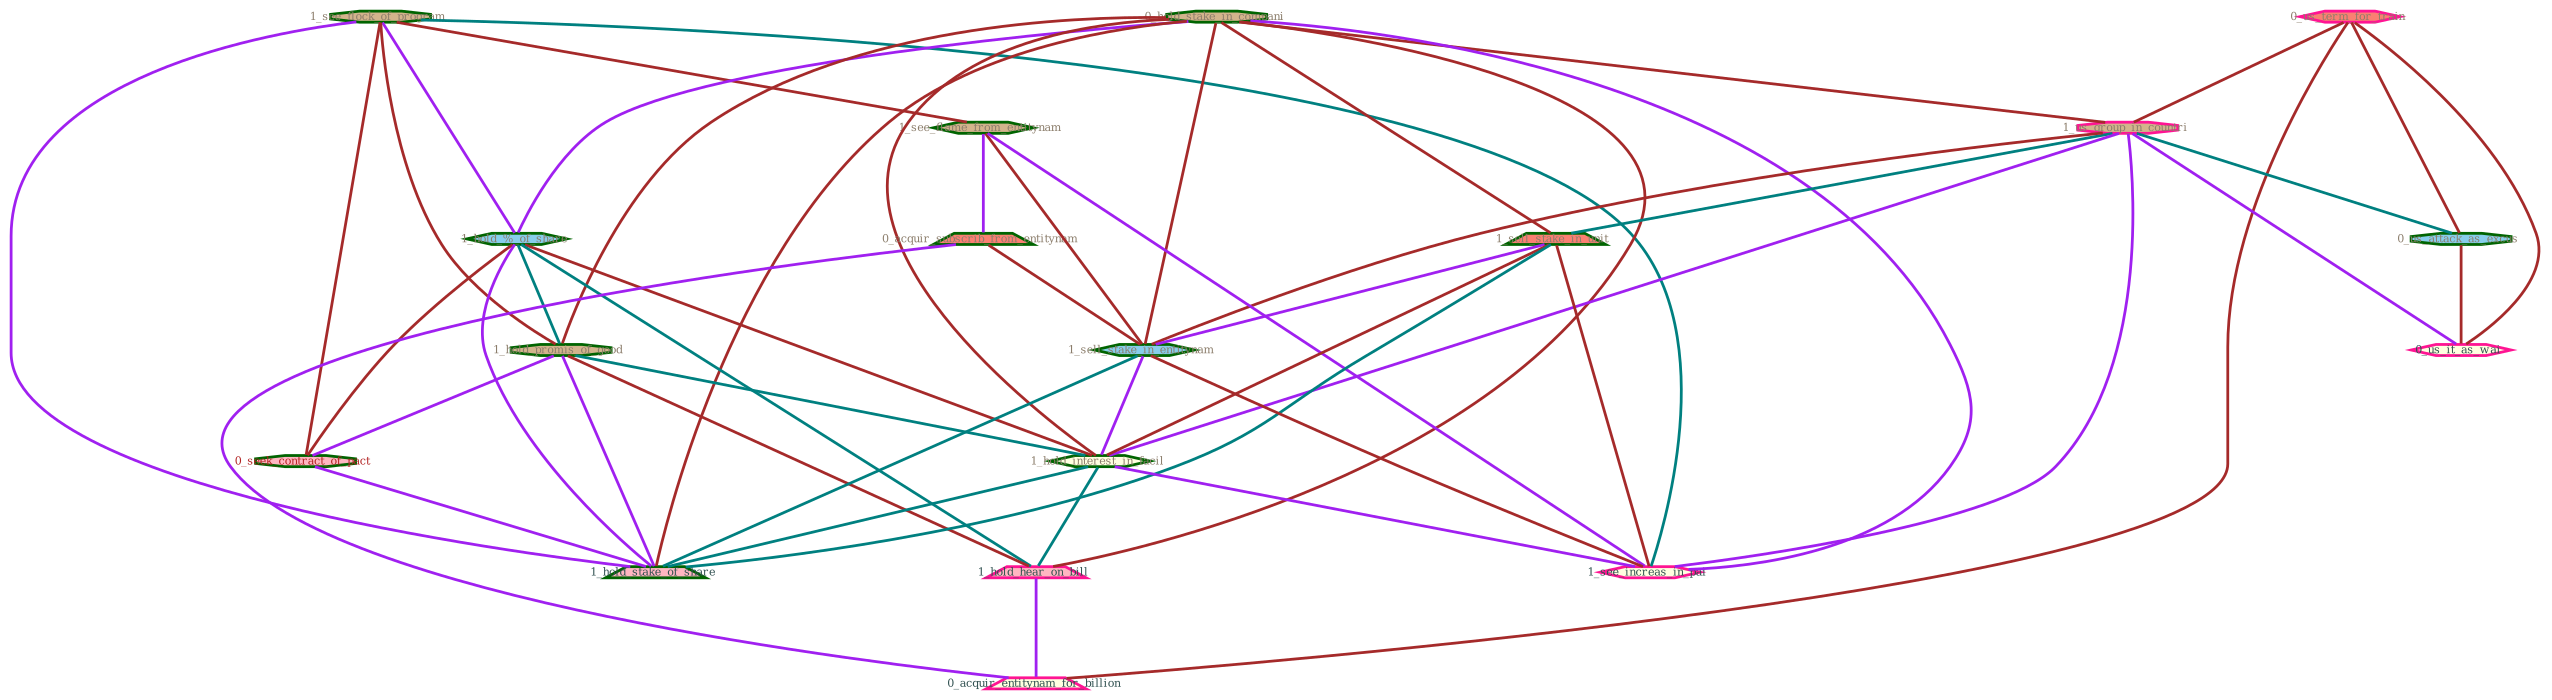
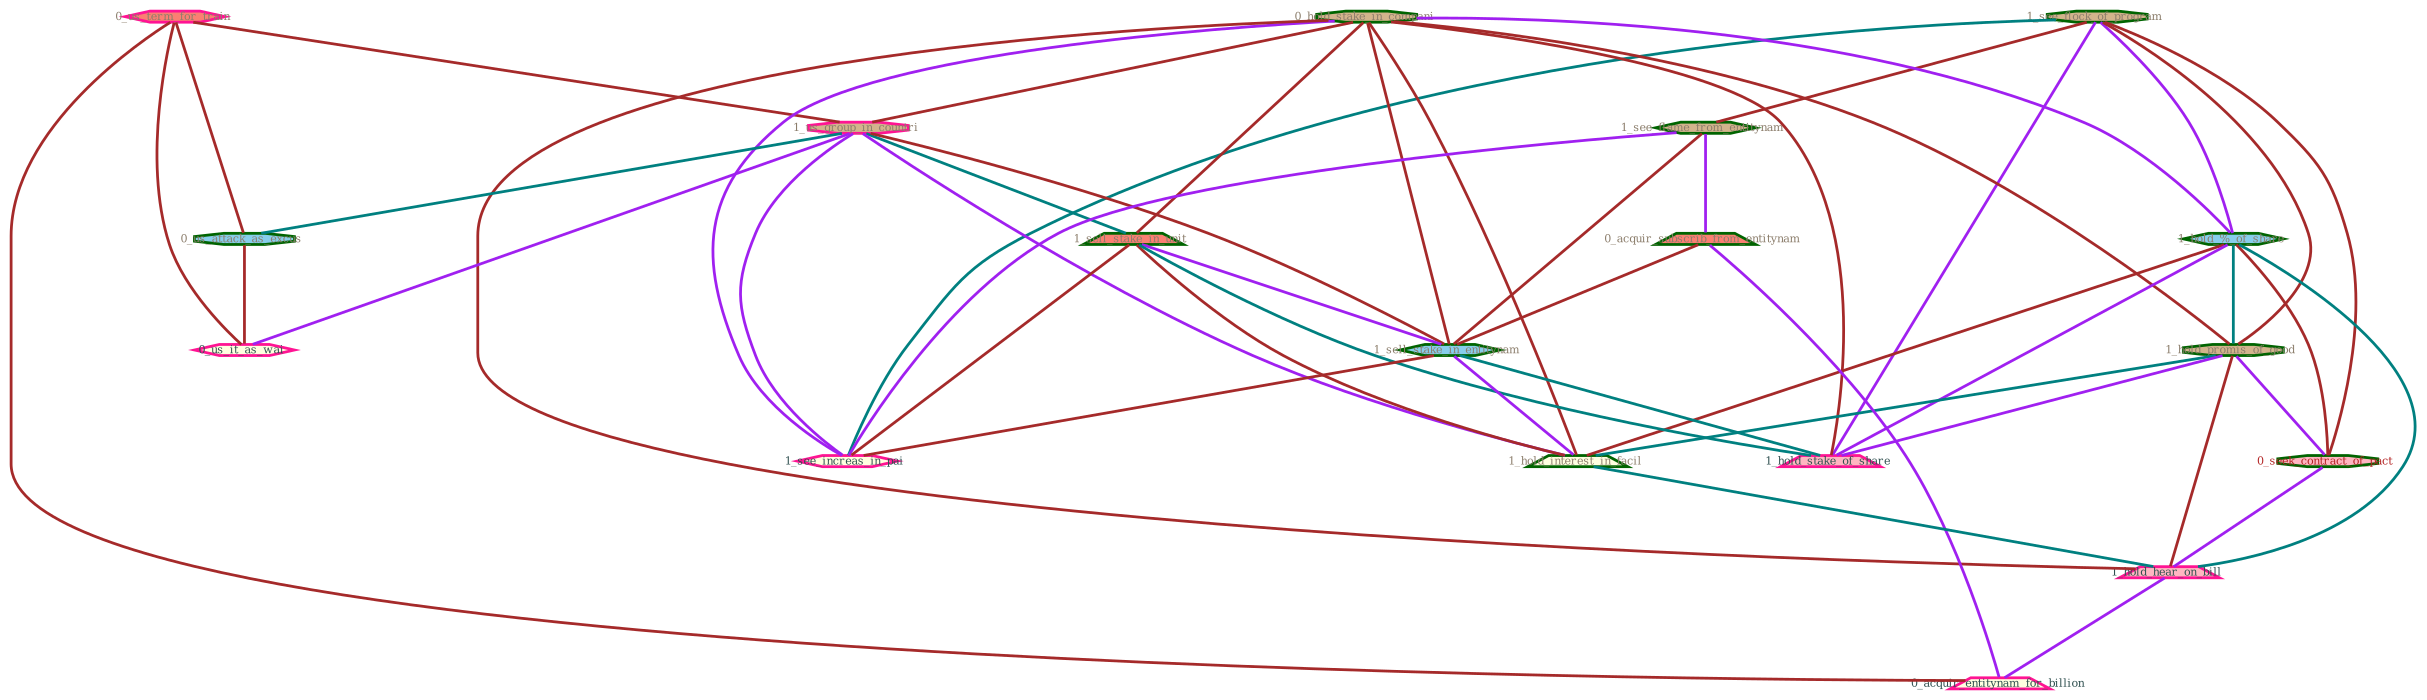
  graph {
    node [color=darkgreen fillcolor=tan fixedsize=true fontcolor="#8b7d6b" fontsize=4 shape=hexagon style=filled]
    edge [color=brown w=1]
    "1_see_flock_of_program " [height=.06 shape=octagon width=.5]
    "0_us_term_for_train " [color=deeppink fillcolor=salmon height=.06 width=.5]
    "0_hold_stake_in_compani " [height=.06 shape=octagon width=.5]
    "1_us_group_in_countri " [color=deeppink height=.06 shape=octagon width=.5]
    "1_hold_%_of_share " [fillcolor=skyblue height=.06 width=.5]
    "0_us_attack_as_excus " [fillcolor=skyblue height=.06 shape=octagon width=.5]
    "1_see_flame_from_entitynam " [height=.06 width=.5]
    "1_hold_promis_of_good " [height=.06 shape=octagon width=.5]
    "0_acquir_subscrib_from_entitynam " [fillcolor=salmon height=.06 shape=trapezium width=.5]
    "1_sell_stake_in_unit " [fillcolor=salmon height=.06 shape=trapezium width=.5]
    "1_sell_stake_in_entitynam " [fillcolor=skyblue height=.06 width=.5]
-   "1_hold_interest_in_facil " [fillcolor=lightyellow height=.06 width=.5]
+   "1_hold_interest_in_facil " [fillcolor=lightyellow height=.06 shape=trapezium width=.5]
    "0_seek_contract_of_pact " [fillcolor=lightpink fontcolor="#b22222" height=.06 shape=octagon width=.5]
    "1_see_increas_in_pai " [color=deeppink fillcolor=lightyellow fontcolor="#2f4f4f" height=.06 width=.5]
-   "1_hold_stake_of_share " [fillcolor=lightpink fontcolor="#2f4f4f" height=.06 shape=trapezium width=.5]
+   "1_hold_stake_of_share " [color=deeppink fillcolor=lightpink fontcolor="#2f4f4f" height=.06 shape=trapezium width=.5]
    "0_us_it_as_wai " [color=deeppink fillcolor=lightyellow fontcolor="#2f4f4f" height=.06 width=.5]
    "0_acquir_entitynam_for_billion " [color=deeppink fillcolor=lightyellow fontcolor="#2f4f4f" height=.06 shape=trapezium width=.5]
    "1_hold_hear_on_bill " [color=deeppink fillcolor=lightpink fontcolor="#2f4f4f" height=.06 shape=trapezium width=.5]
    subgraph sub_1 {
      "1_see_flock_of_program "
      "0_us_term_for_train "
      "0_hold_stake_in_compani "
      "1_us_group_in_countri "
      "1_hold_%_of_share "
      "0_us_attack_as_excus "
      "1_see_flame_from_entitynam "
      "1_hold_promis_of_good "
      "0_acquir_subscrib_from_entitynam "
      "1_sell_stake_in_unit "
      "1_sell_stake_in_entitynam "
      "1_hold_interest_in_facil "
    }
    subgraph sub_2 {
      "0_seek_contract_of_pact "
    }
    "1_see_flock_of_program " -- "1_hold_%_of_share " [color=purple]
    "1_see_flock_of_program " -- "1_see_flame_from_entitynam "
    "1_see_flock_of_program " -- "1_hold_promis_of_good "
    "1_see_flock_of_program " -- "0_seek_contract_of_pact "
    "1_see_flock_of_program " -- "1_see_increas_in_pai " [color=teal]
    "1_see_flock_of_program " -- "1_hold_stake_of_share " [color=purple]
    "0_us_term_for_train " -- "1_us_group_in_countri "
    "0_us_term_for_train " -- "0_us_attack_as_excus "
    "0_us_term_for_train " -- "0_us_it_as_wai "
    "0_us_term_for_train " -- "0_acquir_entitynam_for_billion "
    "0_hold_stake_in_compani " -- "1_us_group_in_countri "
    "0_hold_stake_in_compani " -- "1_hold_%_of_share " [color=purple]
    "0_hold_stake_in_compani " -- "1_hold_promis_of_good "
    "0_hold_stake_in_compani " -- "1_sell_stake_in_unit " [w=2]
    "0_hold_stake_in_compani " -- "1_sell_stake_in_entitynam " [w=2]
    "0_hold_stake_in_compani " -- "1_hold_interest_in_facil " [w=2]
    "0_hold_stake_in_compani " -- "1_see_increas_in_pai " [color=purple]
    "0_hold_stake_in_compani " -- "1_hold_stake_of_share " [w=2]
    "0_hold_stake_in_compani " -- "1_hold_hear_on_bill "
    "1_us_group_in_countri " -- "0_us_attack_as_excus " [color=teal]
    "1_us_group_in_countri " -- "1_sell_stake_in_unit " [color=teal]
    "1_us_group_in_countri " -- "1_sell_stake_in_entitynam "
    "1_us_group_in_countri " -- "1_hold_interest_in_facil " [color=purple]
    "1_us_group_in_countri " -- "1_see_increas_in_pai " [color=purple]
    "1_us_group_in_countri " -- "0_us_it_as_wai " [color=purple]
    "1_hold_%_of_share " -- "1_hold_promis_of_good " [color=teal w=2]
    "1_hold_%_of_share " -- "1_hold_interest_in_facil "
    "1_hold_%_of_share " -- "0_seek_contract_of_pact "
    "1_hold_%_of_share " -- "1_hold_stake_of_share " [color=purple w=3]
    "1_hold_%_of_share " -- "1_hold_hear_on_bill " [color=teal]
    "0_us_attack_as_excus " -- "0_us_it_as_wai " [w=2]
    "1_see_flame_from_entitynam " -- "0_acquir_subscrib_from_entitynam " [color=purple w=2]
    "1_see_flame_from_entitynam " -- "1_sell_stake_in_entitynam "
    "1_see_flame_from_entitynam " -- "1_see_increas_in_pai " [color=purple]
    "1_hold_promis_of_good " -- "1_hold_interest_in_facil " [color=teal]
    "1_hold_promis_of_good " -- "0_seek_contract_of_pact " [color=purple]
    "1_hold_promis_of_good " -- "1_hold_stake_of_share " [color=purple w=2]
    "1_hold_promis_of_good " -- "1_hold_hear_on_bill "
    "0_acquir_subscrib_from_entitynam " -- "1_sell_stake_in_entitynam "
    "0_acquir_subscrib_from_entitynam " -- "0_acquir_entitynam_for_billion " [color=purple]
    "1_sell_stake_in_unit " -- "1_sell_stake_in_entitynam " [color=purple w=3]
    "1_sell_stake_in_unit " -- "1_hold_interest_in_facil "
    "1_sell_stake_in_unit " -- "1_see_increas_in_pai "
    "1_sell_stake_in_unit " -- "1_hold_stake_of_share " [color=teal]
    "1_sell_stake_in_entitynam " -- "1_hold_interest_in_facil " [color=purple]
    "1_sell_stake_in_entitynam " -- "1_see_increas_in_pai "
    "1_sell_stake_in_entitynam " -- "1_hold_stake_of_share " [color=teal]
-   "1_hold_interest_in_facil " -- "1_see_increas_in_pai " [color=purple]
-   "1_hold_interest_in_facil " -- "1_hold_stake_of_share " [color=teal]
    "1_hold_interest_in_facil " -- "1_hold_hear_on_bill " [color=teal]
-   "0_seek_contract_of_pact " -- "1_hold_stake_of_share " [color=purple]
+   "0_seek_contract_of_pact " -- "1_hold_hear_on_bill " [color=purple]
    "1_hold_hear_on_bill " -- "0_acquir_entitynam_for_billion " [color=purple]
  }
